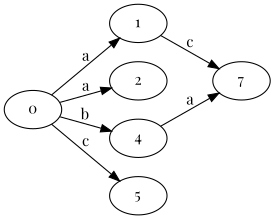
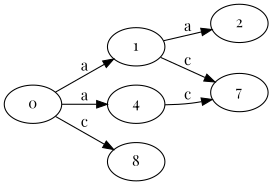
  strict digraph {
    fontname="Playfair Display"
    rankdir=LR
    node [fontname="Playfair Display"]
    edge [fontname="Playfair Display"]
    0
    1
    2
    4
-   5
+   5 [label=8]
    7
    0 -> 1 [label=a]
-   0 -> 2 [label=a]
-   0 -> 4 [label=b]
+   1 -> 2 [label=a]
+   0 -> 4 [label=a]
    0 -> 5 [label=c]
    1 -> 7 [label=c]
-   4 -> 7 [label=a]
+   4 -> 7 [label=c]
  }
